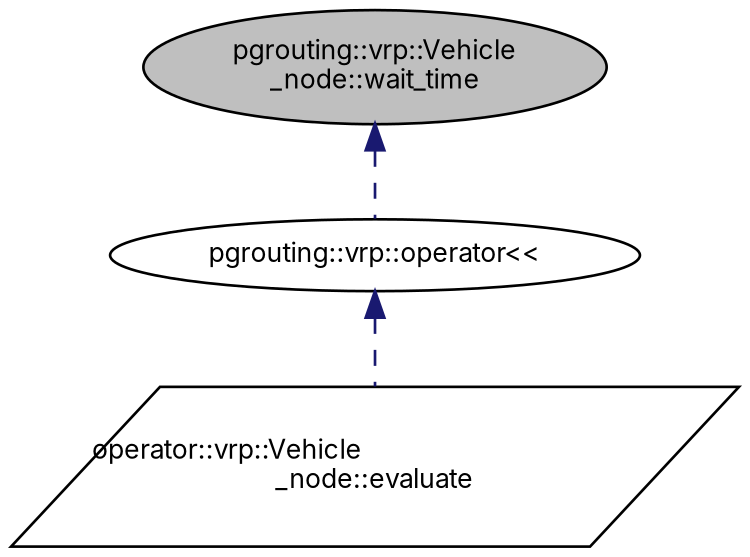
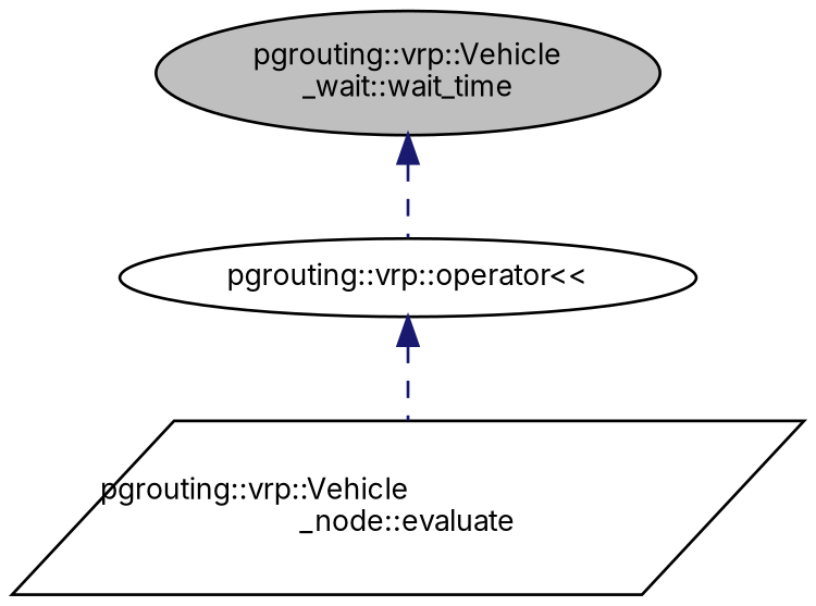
  digraph {
    fontname=Inter
    rankdir=TB
    node [color=black fillcolor=white fontname=Inter fontsize=10 shape=ellipse style=filled]
    edge [color=midnightblue dir=back fontname=Inter fontsize=10 labelfontname=Helvetica labelfontsize=10 style=dashed]
-   n1 [fillcolor=grey75 fontcolor=black height=0.2 label="pgrouting::vrp::Vehicle\l_node::wait_time" width=0.4]
+   n1 [fillcolor=grey75 fontcolor=black height=0.2 label="pgrouting::vrp::Vehicle\l_wait::wait_time" width=0.4]
    n2 [height=0.2 label="pgrouting::vrp::operator\<\<" width=0.4]
-   n3 [height=0.2 label="operator::vrp::Vehicle\l_node::evaluate" shape=parallelogram width=0.4]
+   n3 [height=0.2 label="pgrouting::vrp::Vehicle\l_node::evaluate" shape=parallelogram width=0.4]
    n1 -> n2
    n2 -> n3
  }
